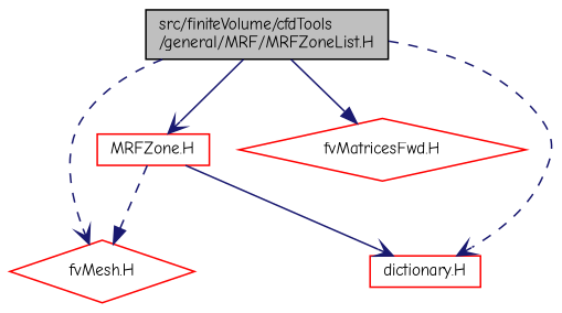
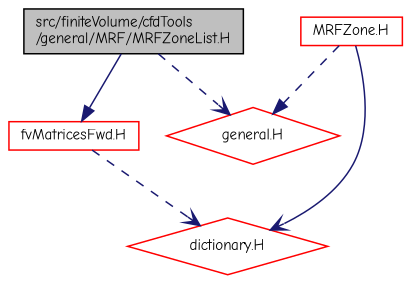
  digraph {
    fontname="Comic Neue"
    node [color=red fontname="Comic Neue" fontsize=10 shape=diamond]
    edge [arrowhead=vee color=midnightblue fontname="Comic Neue" fontsize=10 labelfontname=FreeSans labelfontsize=10 style=dashed]
    n1 [color=black fillcolor=grey75 fontcolor=black height=0.2 label="src/finiteVolume/cfdTools\l/general/MRF/MRFZoneList.H" shape=box style=filled width=0.4]
-   n2 [height=0.2 label="fvMesh.H" width=0.4]
-   n3 [height=0.2 label="dictionary.H" shape=box width=0.4]
-   n4 [height=0.2 label="fvMatricesFwd.H" width=0.4]
+   n2 [height=0.2 label="general.H" width=0.4]
+   n3 [height=0.2 label="dictionary.H" width=0.4]
+   n4 [height=0.2 label="fvMatricesFwd.H" shape=box width=0.4]
    n5 [height=0.2 label="MRFZone.H" shape=box width=0.4]
    n1 -> n2
-   n1 -> n3
+   n4 -> n3
    n1 -> n4 [arrowhead=normal style=solid]
-   n1 -> n5 [style=solid]
    n5 -> n2 [arrowhead=normal]
    n5 -> n3 [style=solid]
  }
